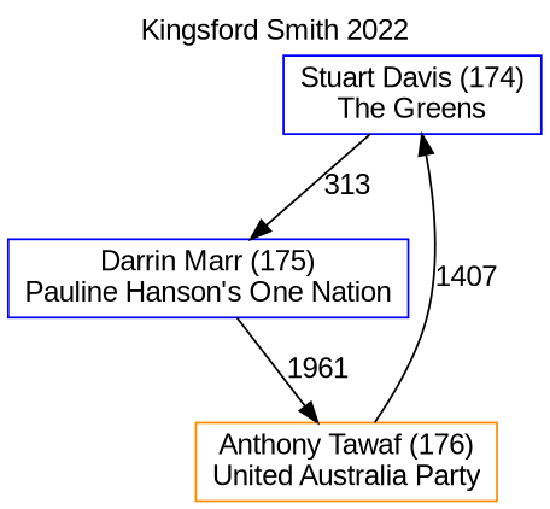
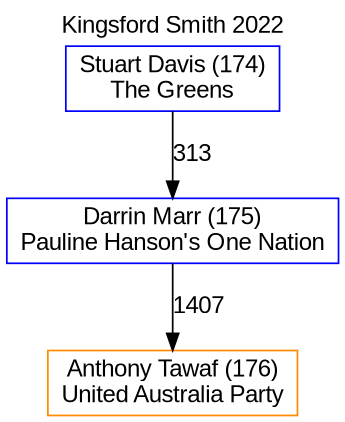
  digraph {
    fontname="Liberation Sans"
    label="Kingsford Smith 2022"
    labelloc=t
    mclimit=10
    node [color=blue fontname="Liberation Sans" shape=box]
    edge [fontname="Liberation Sans"]
    n1 [label="Stuart Davis (174)\nThe Greens"]
    n2 [label="Darrin Marr (175)\nPauline Hanson's One Nation"]
    n3 [color=darkorange label="Anthony Tawaf (176)\nUnited Australia Party"]
    n1 -> n2 [label=313]
-   n2 -> n3 [label=1961]
-   n3 -> n1 [label=1407]
+   n2 -> n3 [label=1407]
  }
